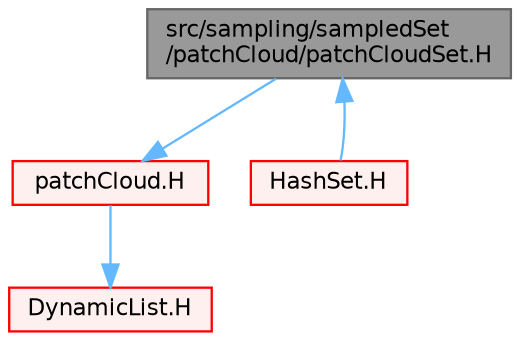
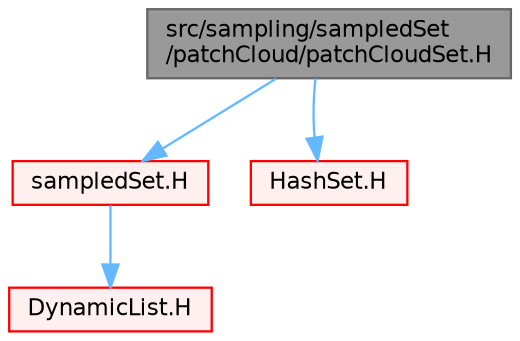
  digraph {
    node [color=red fillcolor="#FFF0F0" fontname=Helvetica fontsize=10 shape=box style=filled]
    edge [color=steelblue1 fontname=Helvetica fontsize=10 labelfontname=Helvetica labelfontsize=10 style=solid]
    n1 [color=gray40 fillcolor=grey60 fontcolor=black height=0.2 label="src/sampling/sampledSet\l/patchCloud/patchCloudSet.H" width=0.4]
-   n2 [height=0.2 label="patchCloud.H" width=0.4]
+   n2 [height=0.2 label="sampledSet.H" width=0.4]
    n3 [height=0.2 label="HashSet.H" width=0.4]
    n4 [height=0.2 label="DynamicList.H" width=0.4]
    n1 -> n2
-   n3 -> n1
+   n1 -> n3
    n2 -> n4
  }
